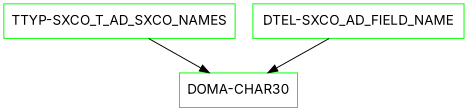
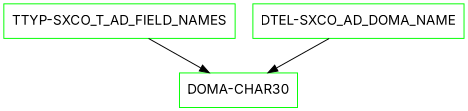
  digraph {
    fontname=Inter
    node [color=green fontname=Inter shape=box]
    edge [fontname=Inter]
-   "TTYP-SXCO_T_AD_FIELD_NAMES" [label="TTYP-SXCO_T_AD_SXCO_NAMES"]
+   "TTYP-SXCO_T_AD_FIELD_NAMES"
    "DOMA-CHAR30"
-   "DTEL-SXCO_AD_FIELD_NAME"
+   "DTEL-SXCO_AD_FIELD_NAME" [label="DTEL-SXCO_AD_DOMA_NAME"]
    "TTYP-SXCO_T_AD_FIELD_NAMES" -> "DOMA-CHAR30"
    "DTEL-SXCO_AD_FIELD_NAME" -> "DOMA-CHAR30"
  }
